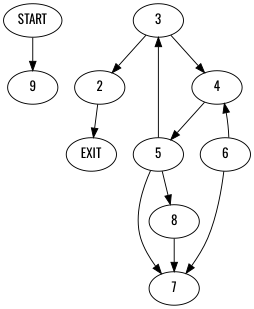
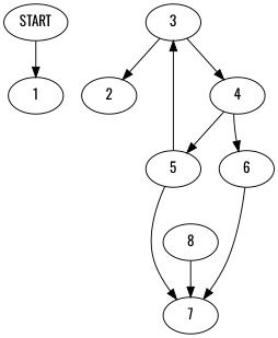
  digraph {
    fontname=Oswald
    node [fontname=Oswald]
    edge [fontname=Oswald]
    n1 [label=START]
-   1 [label=9]
-   n3 [label=EXIT]
+   1
    2
    3
    4
    5
    6
    7
    8
    n1 -> 1
-   2 -> n3
    3 -> 2
    3 -> 4
    4 -> 5
-   6 -> 4
+   4 -> 6
    5 -> 3
    5 -> 7
-   5 -> 8
    6 -> 7
    8 -> 7
  }
